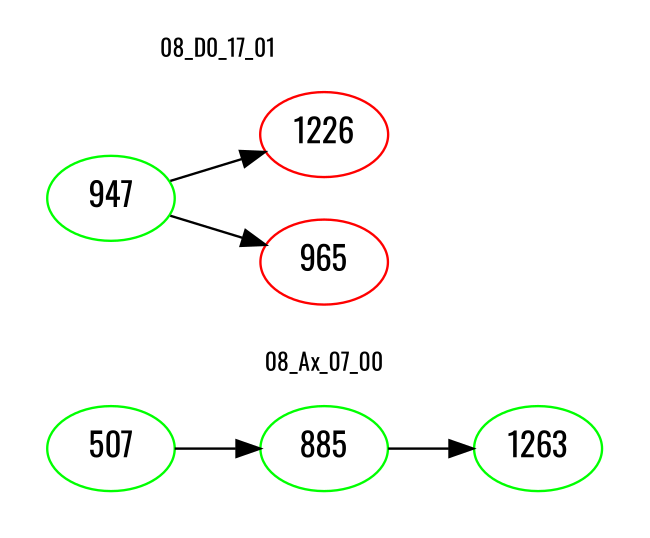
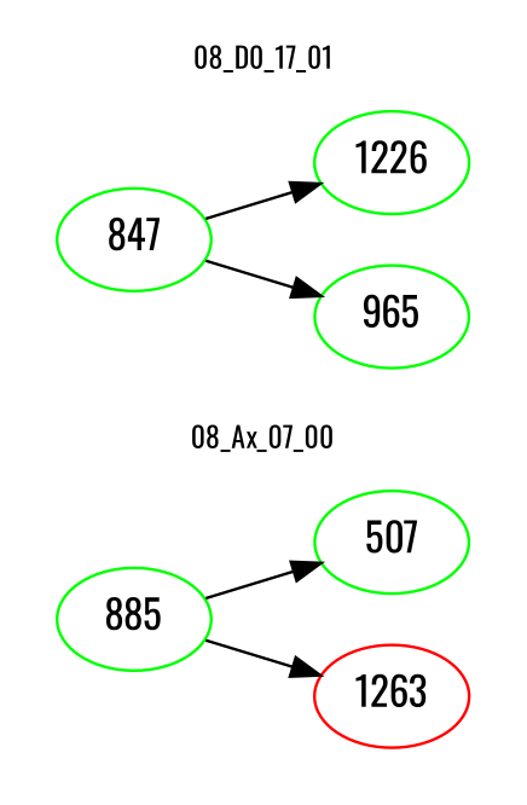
  digraph {
    fontname=Oswald
    rankdir=LR
    node [color=green fontname=Oswald]
    edge [color=black fontname=Oswald]
    n1 [label=885]
-   n2 [label=1263]
+   n2 [color=red label=1263]
    n3 [label=507]
-   n4 [label=947]
-   n5 [color=red label=965]
-   n6 [color=red label=1226]
+   n4 [label=847]
+   n5 [label=965]
+   n6 [label=1226]
    subgraph cluster_1 {
      color=white
      fontsize=10
      label="08_Ax_07_00"
      n1
      n2
      n3
    }
    subgraph cluster_2 {
      color=white
      fontsize=10
      label="08_D0_17_01"
      n4
      n5
      n6
    }
    n1 -> n2
-   n3 -> n1
+   n1 -> n3
    n4 -> n5
    n4 -> n6
  }
